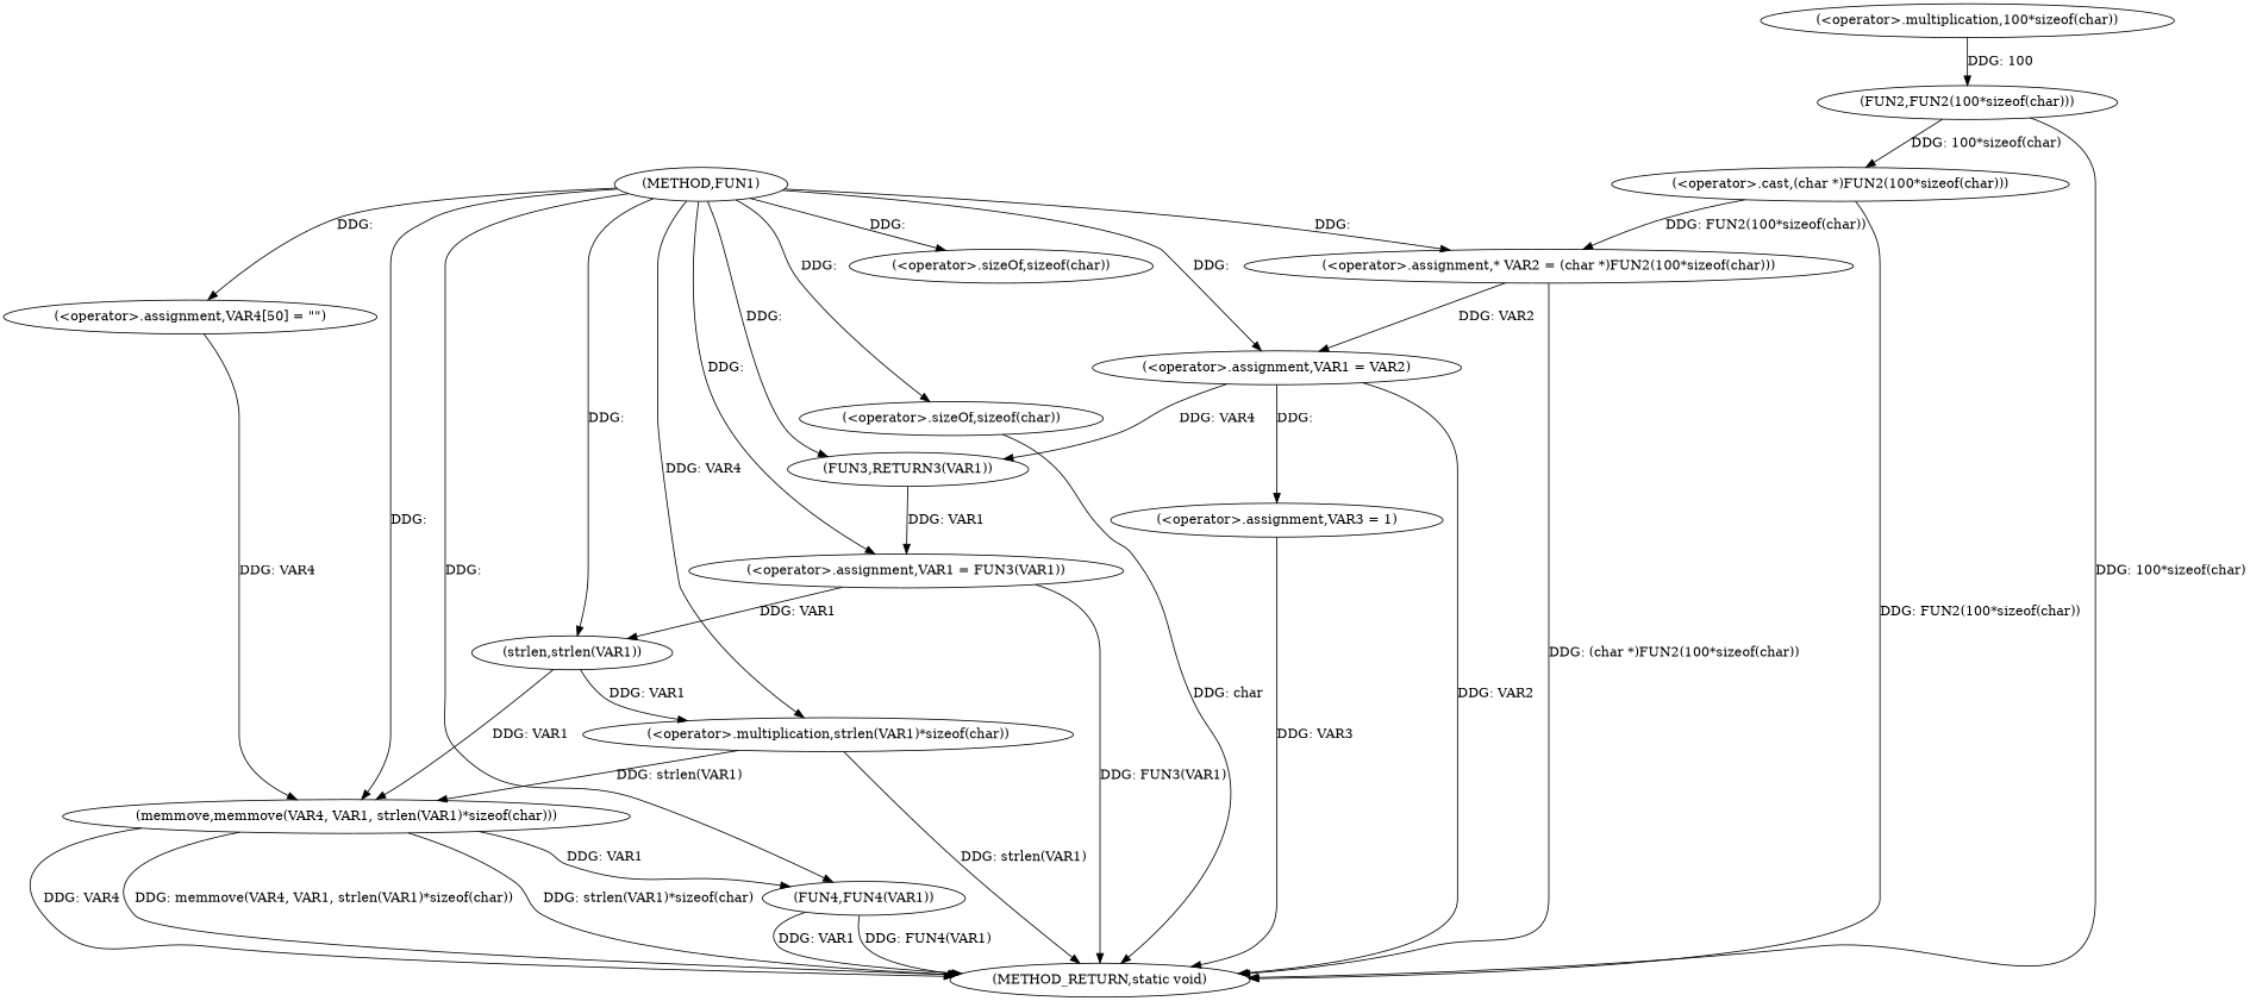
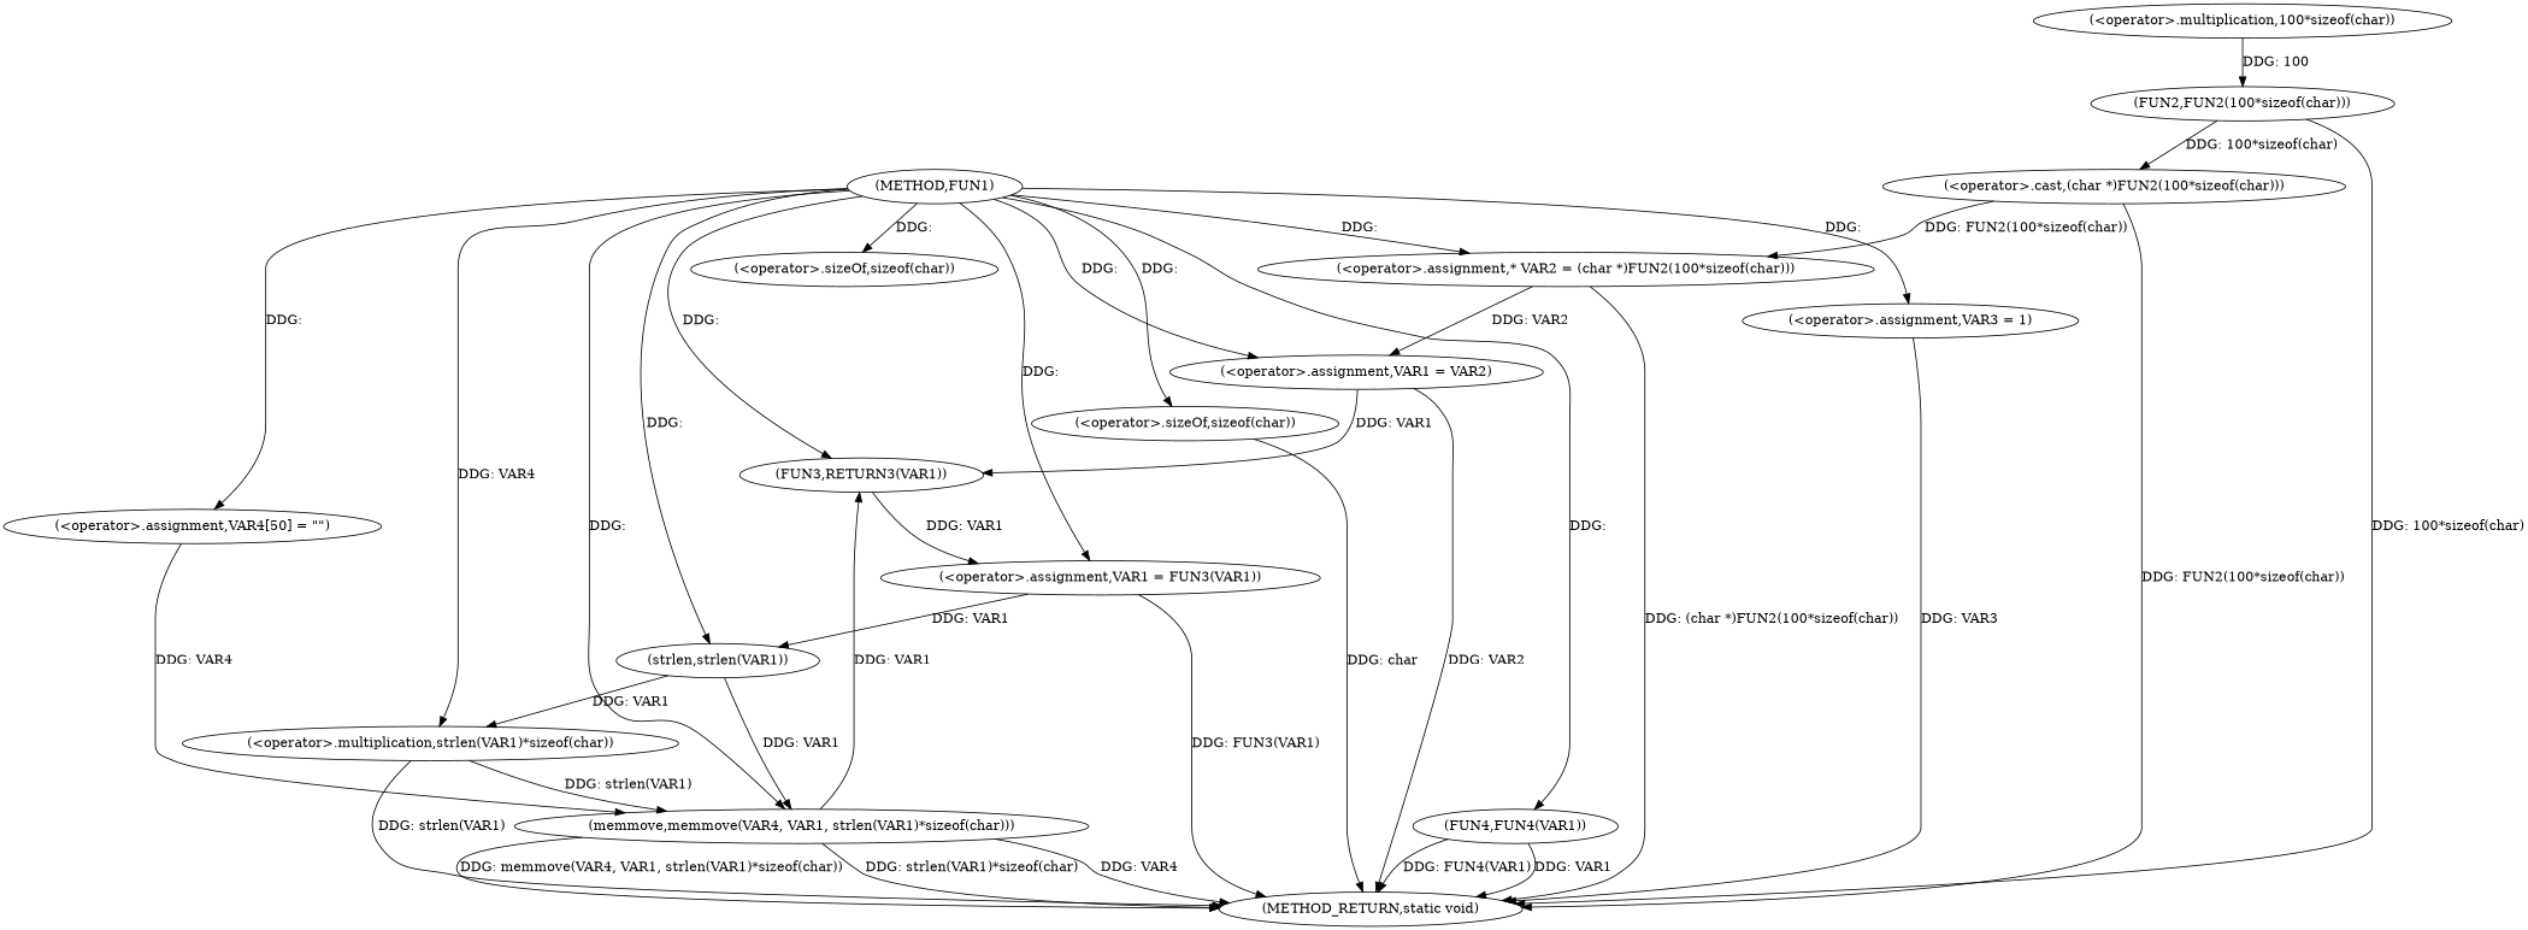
  digraph {
    n1 [label="(METHOD,FUN1)"]
    n2 [label="(<operator>.assignment,* VAR2 = (char *)FUN2(100*sizeof(char)))"]
    n3 [label="(<operator>.sizeOf,sizeof(char))"]
    n4 [label="(<operator>.assignment,VAR1 = VAR2)"]
    n5 [label="(<operator>.assignment,VAR3 = 1)"]
    n6 [label="(<operator>.assignment,VAR1 = FUN3(VAR1))"]
    n7 [label="(FUN3,RETURN3(VAR1))"]
    n8 [label="(<operator>.assignment,VAR4[50] = \"\")"]
    n9 [label="(memmove,memmove(VAR4, VAR1, strlen(VAR1)*sizeof(char)))"]
    n10 [label="(<operator>.multiplication,strlen(VAR1)*sizeof(char))"]
    n11 [label="(strlen,strlen(VAR1))"]
    n12 [label="(<operator>.sizeOf,sizeof(char))"]
    n13 [label="(FUN4,FUN4(VAR1))"]
    n14 [label="(METHOD_RETURN,static void)"]
    n15 [label="(<operator>.multiplication,100*sizeof(char))"]
    n16 [label="(FUN2,FUN2(100*sizeof(char)))"]
    n17 [label="(<operator>.cast,(char *)FUN2(100*sizeof(char)))"]
    n1 -> n2 [label="DDG: "]
    n1 -> n3 [label="DDG: "]
    n1 -> n4 [label="DDG: "]
-   n4 -> n5 [label="DDG: "]
+   n1 -> n5 [label="DDG: "]
    n1 -> n6 [label="DDG: "]
    n1 -> n7 [label="DDG: "]
    n1 -> n8 [label="DDG: "]
    n1 -> n9 [label="DDG: "]
    n1 -> n10 [label="DDG: VAR4"]
    n1 -> n11 [label="DDG: "]
    n1 -> n12 [label="DDG: "]
    n1 -> n13 [label="DDG: "]
    n2 -> n4 [label="DDG: VAR2"]
    n2 -> n14 [label="DDG: (char *)FUN2(100*sizeof(char))"]
-   n4 -> n7 [label="DDG: VAR4"]
+   n4 -> n7 [label="DDG: VAR1"]
    n4 -> n14 [label="DDG: VAR2"]
    n5 -> n14 [label="DDG: VAR3"]
    n6 -> n11 [label="DDG: VAR1"]
    n6 -> n14 [label="DDG: FUN3(VAR1)"]
    n7 -> n6 [label="DDG: VAR1"]
    n8 -> n9 [label="DDG: VAR4"]
-   n9 -> n13 [label="DDG: VAR1"]
+   n9 -> n7 [label="DDG: VAR1"]
    n9 -> n14 [label="DDG: memmove(VAR4, VAR1, strlen(VAR1)*sizeof(char))"]
    n9 -> n14 [label="DDG: strlen(VAR1)*sizeof(char)"]
    n9 -> n14 [label="DDG: VAR4"]
    n10 -> n9 [label="DDG: strlen(VAR1)"]
    n10 -> n14 [label="DDG: strlen(VAR1)"]
    n11 -> n9 [label="DDG: VAR1"]
    n11 -> n10 [label="DDG: VAR1"]
    n12 -> n14 [label="DDG: char"]
    n13 -> n14 [label="DDG: FUN4(VAR1)"]
    n13 -> n14 [label="DDG: VAR1"]
    n15 -> n16 [label="DDG: 100"]
    n16 -> n14 [label="DDG: 100*sizeof(char)"]
    n16 -> n17 [label="DDG: 100*sizeof(char)"]
    n17 -> n2 [label="DDG: FUN2(100*sizeof(char))"]
    n17 -> n14 [label="DDG: FUN2(100*sizeof(char))"]
  }
